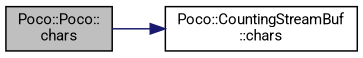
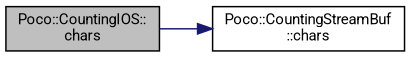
  digraph {
    rankdir=LR
    fontname=Roboto
    node [color=black fontname=Roboto fontsize=10 shape=record style=filled]
-   n1 [fillcolor=grey75 fontcolor=black height=0.2 label="Poco::Poco::\lchars" width=0.4]
+   n1 [fillcolor=grey75 fontcolor=black height=0.2 label="Poco::CountingIOS::\lchars" width=0.4]
    n2 [fillcolor=white height=0.2 label="Poco::CountingStreamBuf\l::chars" width=0.4]
    n1 -> n2 [color=midnightblue fontname=Roboto fontsize=10 labelfontname=Helvetica labelfontsize=10 style=solid]
  }
